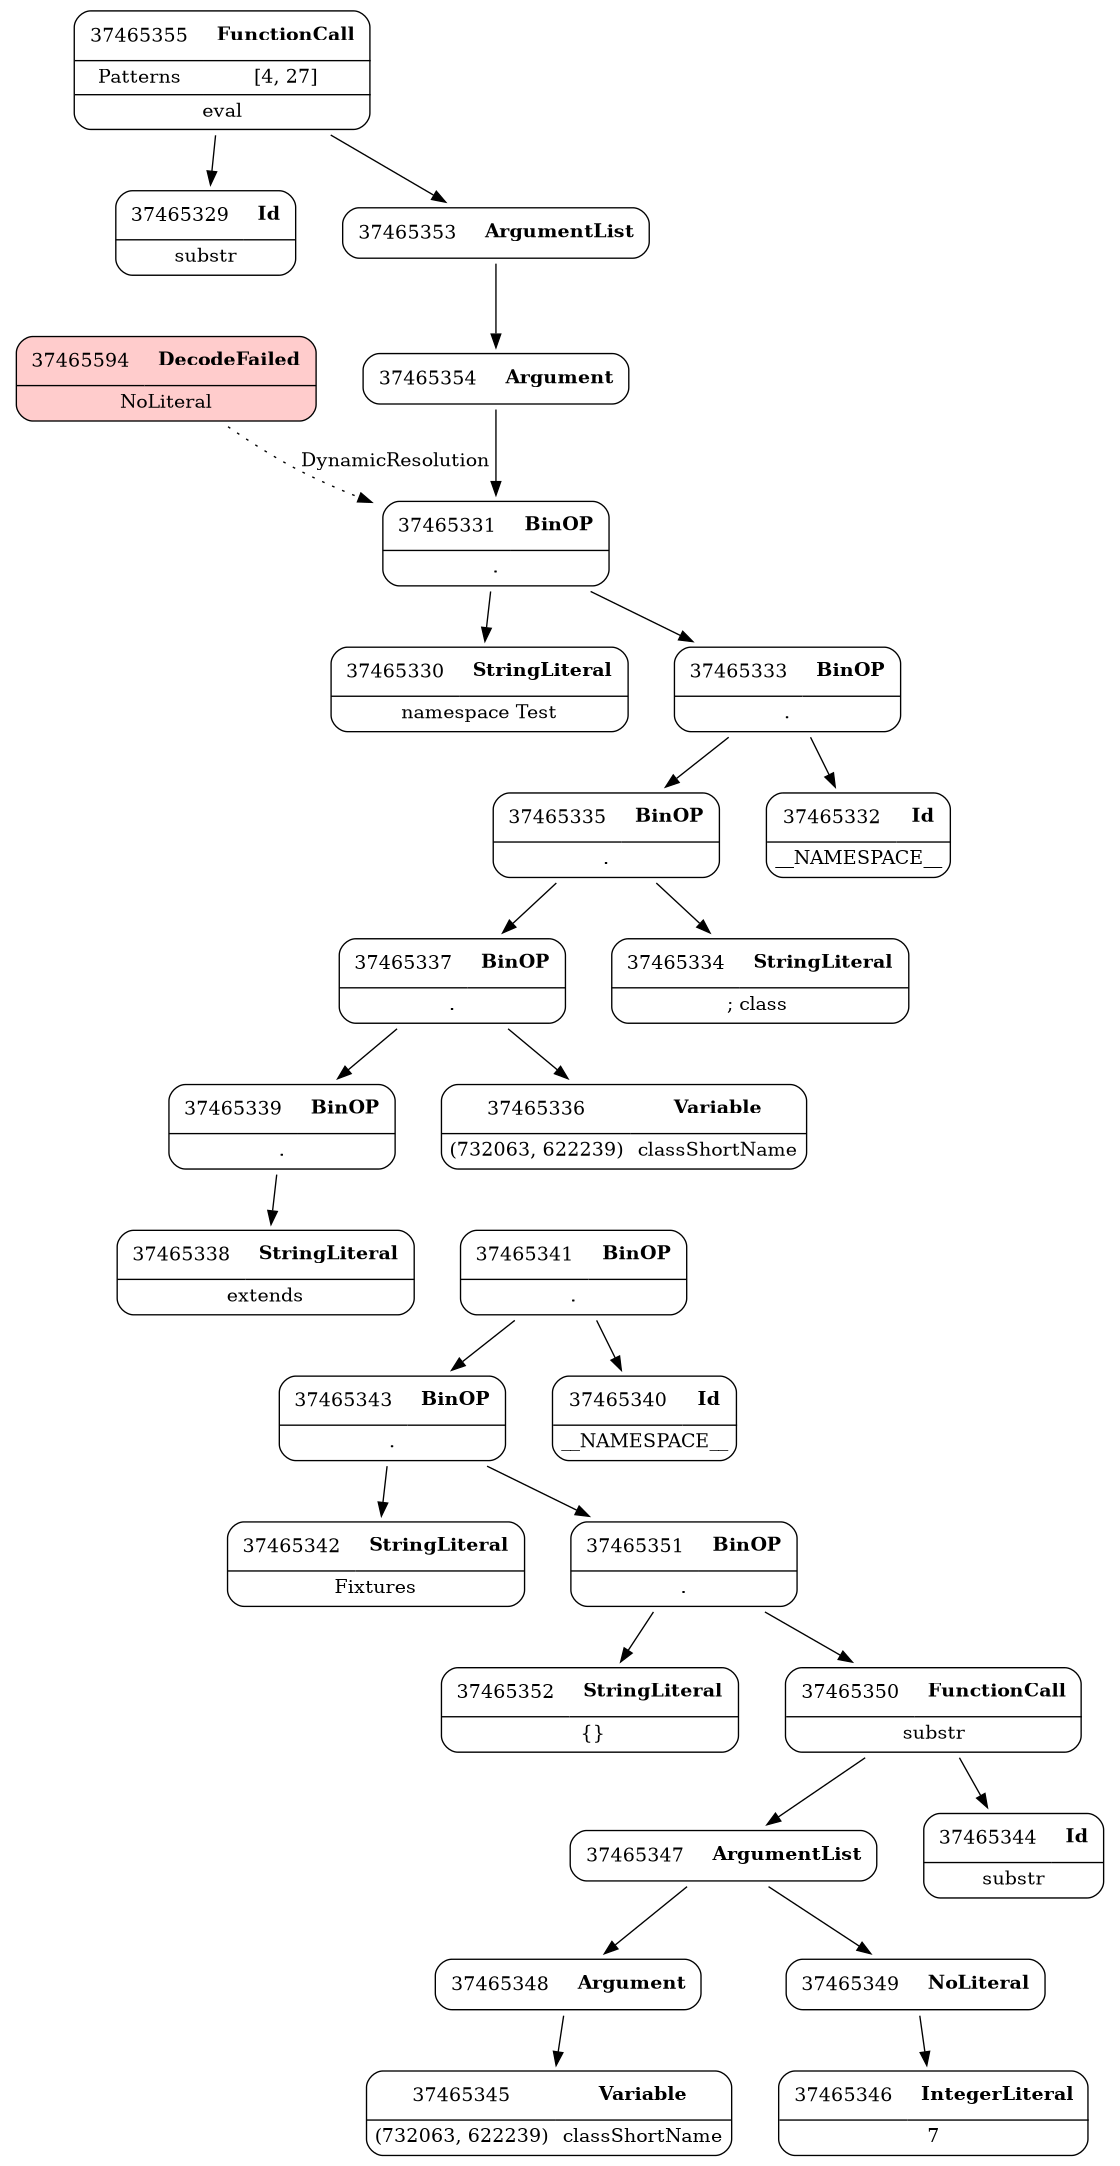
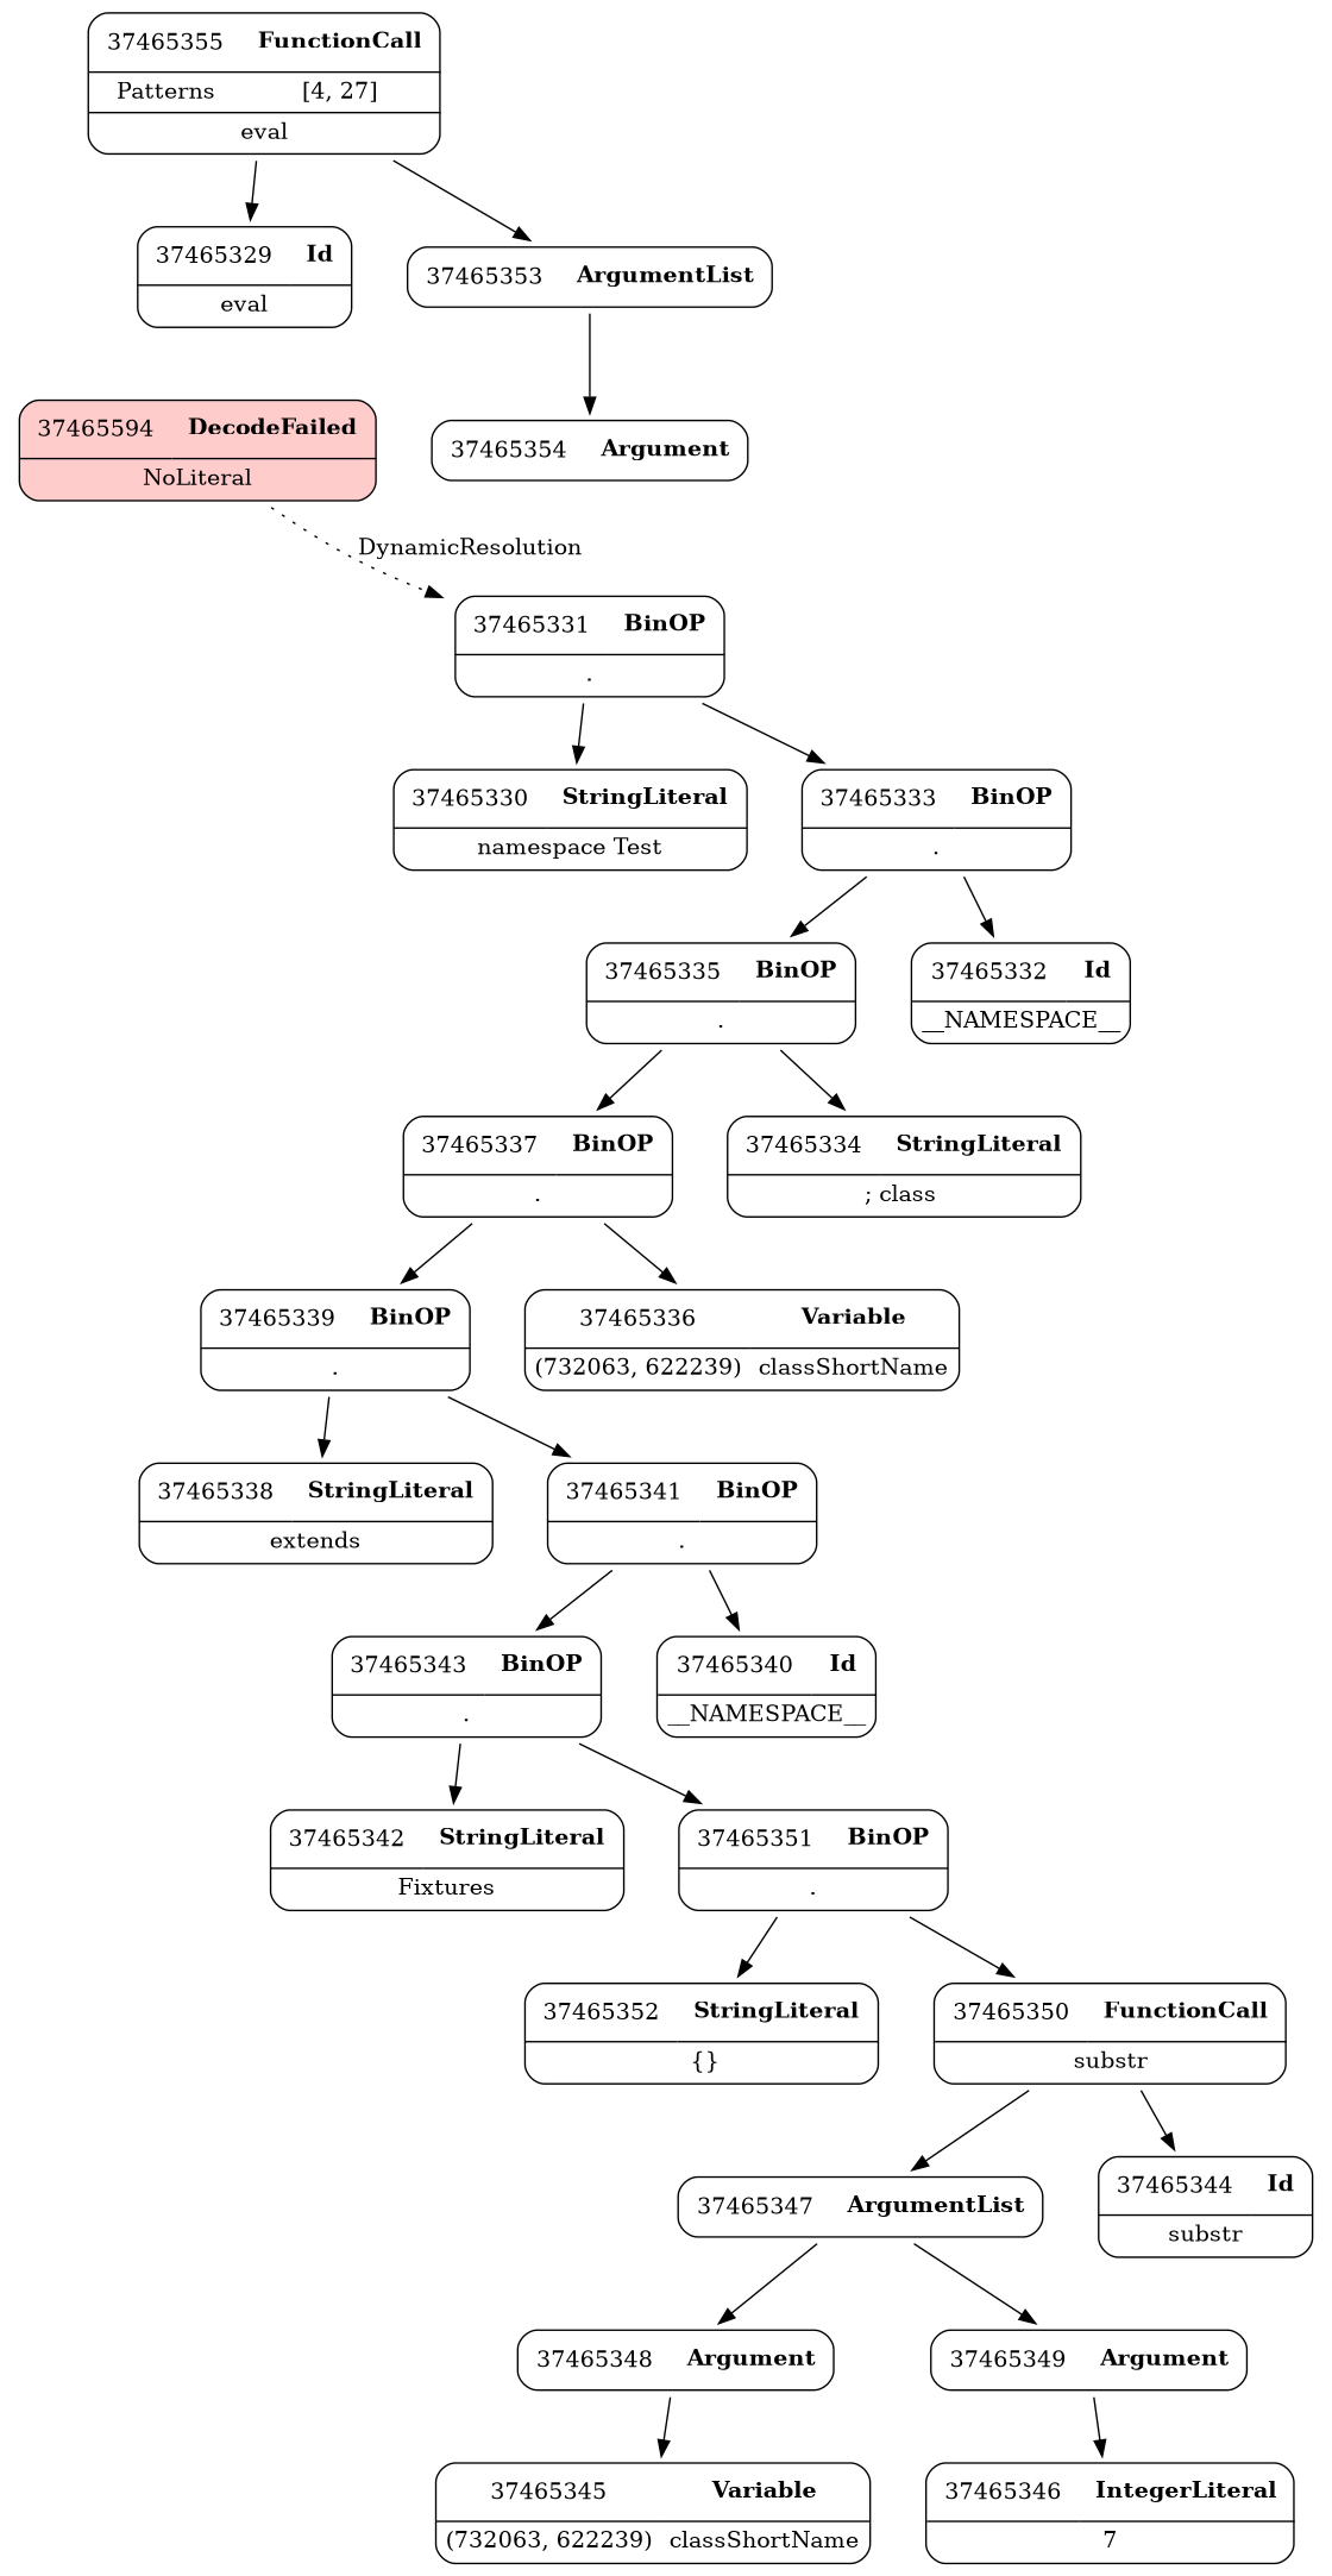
  digraph {
    node [shape=none]
    edge [weight=2]
    n1 [label=<<TABLE border='1' cellspacing='0' cellpadding='10' style='rounded' ><TR><TD border='0'>37465339</TD><TD border='0'><B>BinOP</B></TD></TR><HR/><TR><TD border='0' cellpadding='5' colspan='2'>.</TD></TR></TABLE>>]
    n2 [label=<<TABLE border='1' cellspacing='0' cellpadding='10' style='rounded' ><TR><TD border='0'>37465338</TD><TD border='0'><B>StringLiteral</B></TD></TR><HR/><TR><TD border='0' cellpadding='5' colspan='2'> extends </TD></TR></TABLE>>]
    n3 [label=<<TABLE border='1' cellspacing='0' cellpadding='10' style='rounded' ><TR><TD border='0'>37465341</TD><TD border='0'><B>BinOP</B></TD></TR><HR/><TR><TD border='0' cellpadding='5' colspan='2'>.</TD></TR></TABLE>>]
    n4 [label=<<TABLE border='1' cellspacing='0' cellpadding='10' style='rounded' ><TR><TD border='0'>37465343</TD><TD border='0'><B>BinOP</B></TD></TR><HR/><TR><TD border='0' cellpadding='5' colspan='2'>.</TD></TR></TABLE>>]
    n5 [label=<<TABLE border='1' cellspacing='0' cellpadding='10' style='rounded' ><TR><TD border='0'>37465340</TD><TD border='0'><B>Id</B></TD></TR><HR/><TR><TD border='0' cellpadding='5' colspan='2'>__NAMESPACE__</TD></TR></TABLE>>]
    n6 [label=<<TABLE border='1' cellspacing='0' cellpadding='10' style='rounded' ><TR><TD border='0'>37465342</TD><TD border='0'><B>StringLiteral</B></TD></TR><HR/><TR><TD border='0' cellpadding='5' colspan='2'>Fixtures</TD></TR></TABLE>>]
    n7 [label=<<TABLE border='1' cellspacing='0' cellpadding='10' style='rounded' ><TR><TD border='0'>37465351</TD><TD border='0'><B>BinOP</B></TD></TR><HR/><TR><TD border='0' cellpadding='5' colspan='2'>.</TD></TR></TABLE>>]
    n8 [label=<<TABLE border='1' cellspacing='0' cellpadding='10' style='rounded' bgcolor='#FFCCCC' ><TR><TD border='0'>37465594</TD><TD border='0'><B>DecodeFailed</B></TD></TR><HR/><TR><TD border='0' cellpadding='5' colspan='2'>NoLiteral</TD></TR></TABLE>>]
    n9 [label=<<TABLE border='1' cellspacing='0' cellpadding='10' style='rounded' ><TR><TD border='0'>37465331</TD><TD border='0'><B>BinOP</B></TD></TR><HR/><TR><TD border='0' cellpadding='5' colspan='2'>.</TD></TR></TABLE>>]
    n10 [label=<<TABLE border='1' cellspacing='0' cellpadding='10' style='rounded' ><TR><TD border='0'>37465337</TD><TD border='0'><B>BinOP</B></TD></TR><HR/><TR><TD border='0' cellpadding='5' colspan='2'>.</TD></TR></TABLE>>]
    n11 [label=<<TABLE border='1' cellspacing='0' cellpadding='10' style='rounded' ><TR><TD border='0'>37465336</TD><TD border='0'><B>Variable</B></TD></TR><HR/><TR><TD border='0' cellpadding='5'>(732063, 622239)</TD><TD border='0' cellpadding='5'>classShortName</TD></TR></TABLE>>]
    n12 [label=<<TABLE border='1' cellspacing='0' cellpadding='10' style='rounded' ><TR><TD border='0'>37465352</TD><TD border='0'><B>StringLiteral</B></TD></TR><HR/><TR><TD border='0' cellpadding='5' colspan='2'> {}</TD></TR></TABLE>>]
    n13 [label=<<TABLE border='1' cellspacing='0' cellpadding='10' style='rounded' ><TR><TD border='0'>37465350</TD><TD border='0'><B>FunctionCall</B></TD></TR><HR/><TR><TD border='0' cellpadding='5' colspan='2'>substr</TD></TR></TABLE>>]
    n14 [label=<<TABLE border='1' cellspacing='0' cellpadding='10' style='rounded' ><TR><TD border='0'>37465347</TD><TD border='0'><B>ArgumentList</B></TD></TR></TABLE>>]
    n15 [label=<<TABLE border='1' cellspacing='0' cellpadding='10' style='rounded' ><TR><TD border='0'>37465344</TD><TD border='0'><B>Id</B></TD></TR><HR/><TR><TD border='0' cellpadding='5' colspan='2'>substr</TD></TR></TABLE>>]
    n16 [label=<<TABLE border='1' cellspacing='0' cellpadding='10' style='rounded' ><TR><TD border='0'>37465330</TD><TD border='0'><B>StringLiteral</B></TD></TR><HR/><TR><TD border='0' cellpadding='5' colspan='2'>namespace Test</TD></TR></TABLE>>]
    n17 [label=<<TABLE border='1' cellspacing='0' cellpadding='10' style='rounded' ><TR><TD border='0'>37465333</TD><TD border='0'><B>BinOP</B></TD></TR><HR/><TR><TD border='0' cellpadding='5' colspan='2'>.</TD></TR></TABLE>>]
    n18 [label=<<TABLE border='1' cellspacing='0' cellpadding='10' style='rounded' ><TR><TD border='0'>37465335</TD><TD border='0'><B>BinOP</B></TD></TR><HR/><TR><TD border='0' cellpadding='5' colspan='2'>.</TD></TR></TABLE>>]
    n19 [label=<<TABLE border='1' cellspacing='0' cellpadding='10' style='rounded' ><TR><TD border='0'>37465332</TD><TD border='0'><B>Id</B></TD></TR><HR/><TR><TD border='0' cellpadding='5' colspan='2'>__NAMESPACE__</TD></TR></TABLE>>]
    n20 [label=<<TABLE border='1' cellspacing='0' cellpadding='10' style='rounded' ><TR><TD border='0'>37465334</TD><TD border='0'><B>StringLiteral</B></TD></TR><HR/><TR><TD border='0' cellpadding='5' colspan='2'>; class </TD></TR></TABLE>>]
-   n21 [label=<<TABLE border='1' cellspacing='0' cellpadding='10' style='rounded' ><TR><TD border='0'>37465329</TD><TD border='0'><B>Id</B></TD></TR><HR/><TR><TD border='0' cellpadding='5' colspan='2'>substr</TD></TR></TABLE>>]
+   n21 [label=<<TABLE border='1' cellspacing='0' cellpadding='10' style='rounded' ><TR><TD border='0'>37465329</TD><TD border='0'><B>Id</B></TD></TR><HR/><TR><TD border='0' cellpadding='5' colspan='2'>eval</TD></TR></TABLE>>]
    n22 [label=<<TABLE border='1' cellspacing='0' cellpadding='10' style='rounded' ><TR><TD border='0'>37465355</TD><TD border='0'><B>FunctionCall</B></TD></TR><HR/><TR><TD border='0' cellpadding='5'>Patterns</TD><TD border='0' cellpadding='5'>[4, 27]</TD></TR><HR/><TR><TD border='0' cellpadding='5' colspan='2'>eval</TD></TR></TABLE>>]
    n23 [label=<<TABLE border='1' cellspacing='0' cellpadding='10' style='rounded' ><TR><TD border='0'>37465353</TD><TD border='0'><B>ArgumentList</B></TD></TR></TABLE>>]
    n24 [label=<<TABLE border='1' cellspacing='0' cellpadding='10' style='rounded' ><TR><TD border='0'>37465354</TD><TD border='0'><B>Argument</B></TD></TR></TABLE>>]
    n25 [label=<<TABLE border='1' cellspacing='0' cellpadding='10' style='rounded' ><TR><TD border='0'>37465348</TD><TD border='0'><B>Argument</B></TD></TR></TABLE>>]
-   n26 [label=<<TABLE border='1' cellspacing='0' cellpadding='10' style='rounded' ><TR><TD border='0'>37465349</TD><TD border='0'><B>NoLiteral</B></TD></TR></TABLE>>]
+   n26 [label=<<TABLE border='1' cellspacing='0' cellpadding='10' style='rounded' ><TR><TD border='0'>37465349</TD><TD border='0'><B>Argument</B></TD></TR></TABLE>>]
    n27 [label=<<TABLE border='1' cellspacing='0' cellpadding='10' style='rounded' ><TR><TD border='0'>37465345</TD><TD border='0'><B>Variable</B></TD></TR><HR/><TR><TD border='0' cellpadding='5'>(732063, 622239)</TD><TD border='0' cellpadding='5'>classShortName</TD></TR></TABLE>>]
    n28 [label=<<TABLE border='1' cellspacing='0' cellpadding='10' style='rounded' ><TR><TD border='0'>37465346</TD><TD border='0'><B>IntegerLiteral</B></TD></TR><HR/><TR><TD border='0' cellpadding='5' colspan='2'>7</TD></TR></TABLE>>]
    n1 -> n2
+   n1 -> n3
    n3 -> n4
    n3 -> n5
    n4 -> n6
    n4 -> n7
    n7 -> n12
    n7 -> n13
    n8 -> n9 [label=DynamicResolution style=dotted weight=""]
    n9 -> n16
    n9 -> n17
    n10 -> n1
    n10 -> n11
    n13 -> n14
    n13 -> n15
    n14 -> n25
    n14 -> n26
    n17 -> n18
    n17 -> n19
    n18 -> n10
    n18 -> n20
    n22 -> n21
    n22 -> n23
    n23 -> n24
-   n24 -> n9
    n25 -> n27
    n26 -> n28
  }
